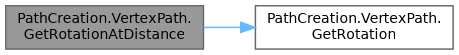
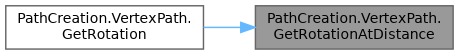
  digraph {
    rankdir=LR
    node [fontname=Helvetica fontsize=10 shape=box style=filled]
    n1 [color=gray40 fillcolor=grey60 fontcolor=black height=0.2 label="PathCreation.VertexPath.\lGetRotationAtDistance" width=0.4]
    n2 [color=grey40 fillcolor=white height=0.2 label="PathCreation.VertexPath.\lGetRotation" width=0.4]
-   n1 -> n2 [color=steelblue1 fontname=Helvetica fontsize=10 labelfontname=Helvetica labelfontsize=10 style=solid]
+   n2 -> n1 [color=steelblue1 fontname=Helvetica fontsize=10 labelfontname=Helvetica labelfontsize=10 style=solid]
  }
